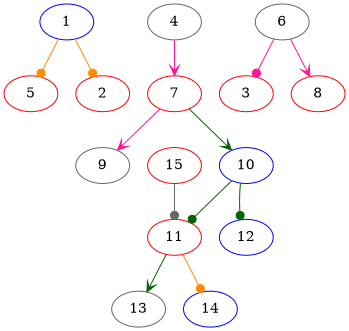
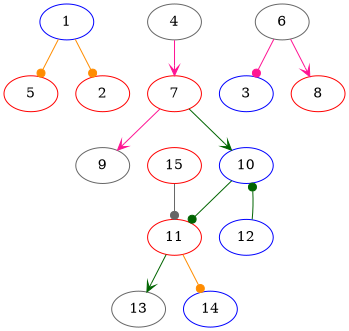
  digraph {
    node [alpha=0.17 color=red]
    edge [arrowhead=dot color=deeppink]
    1 [alpha=0.13 color=blue expect_size=68052755247655552]
    5 [alpha=0.14 expect_size=163254990086332480]
    2 [alpha=0.00 expect_size=189646057733995102208]
    4 [color=gray40 expect_size=30948813127825752064]
    7 [alpha=0.11 expect_size=3684103230347488]
    9 [alpha=0.04 color=gray40 expect_size=54764326690727544]
    10 [alpha=0.02 color=blue expect_size=12851440317487906816]
-   3 [alpha=0.16 expect_size=11200482802465600]
+   3 [alpha=0.16 color=blue expect_size=11200482802465600]
    6 [alpha=0.00 color=gray40 expect_size=805368536204636]
    8 [alpha=0.05 expect_size=14005735126972278]
    11 [alpha=0.10 expect_size=16143916581037132]
    12 [color=blue expect_size=43796372479578996736]
    13 [alpha=0.02 color=gray40 expect_size=213172849999872000000]
    14 [color=blue expect_size=36035534826218979328]
    15 [alpha=0.09 expect_size=63472197783250796544]
    1 -> 5 [color=darkorange]
    1 -> 2 [color=darkorange]
    4 -> 7 [arrowhead=vee]
    7 -> 9 [arrowhead=vee]
    7 -> 10 [arrowhead=vee color=darkgreen]
    10 -> 11 [color=darkgreen]
-   10 -> 12 [color=darkgreen]
+   12 -> 10 [color=darkgreen]
    6 -> 3
    6 -> 8 [arrowhead=vee]
    11 -> 13 [arrowhead=vee color=darkgreen]
    11 -> 14 [color=darkorange]
    15 -> 11 [color=gray40]
  }
